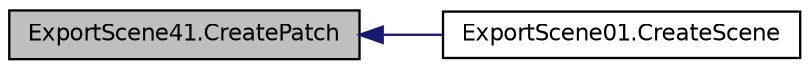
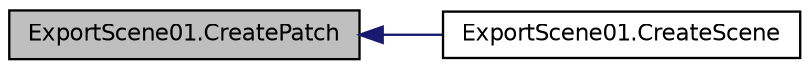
  digraph {
    rankdir=LR
    node [color=black fontname=Helvetica fontsize=10 shape=record style=filled]
-   n1 [fillcolor=grey75 fontcolor=black height=0.2 label="ExportScene41.CreatePatch" width=0.4]
+   n1 [fillcolor=grey75 fontcolor=black height=0.2 label="ExportScene01.CreatePatch" width=0.4]
    n2 [fillcolor=white height=0.2 label="ExportScene01.CreateScene" width=0.4]
    n1 -> n2 [color=midnightblue dir=back fontname=Helvetica fontsize=10 labelfontname=Helvetica labelfontsize=10 style=solid]
  }
